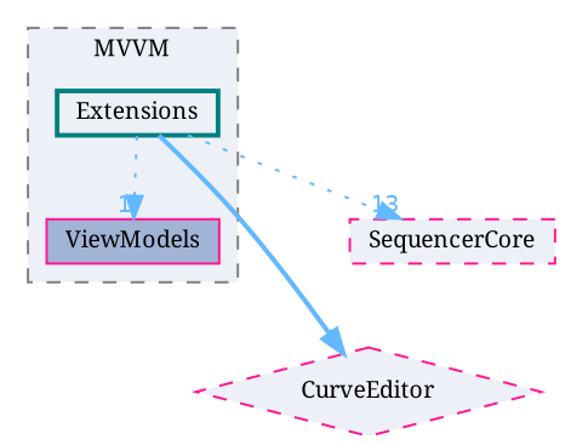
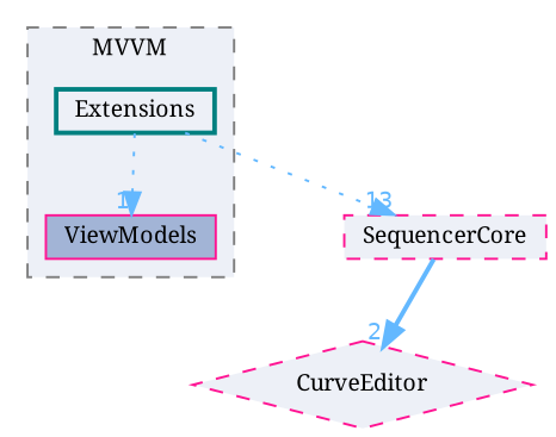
  digraph {
    compound=true
    fontname="Noto Serif"
    node [color=deeppink fillcolor="#edf0f7" fontname="Noto Serif" fontsize=10 shape=box style="filled,dashed"]
    edge [color=steelblue1 fontcolor=steelblue1 fontname="Noto Serif" fontsize=10 labeldistance=1.5 labelfontname=Helvetica labelfontsize=10 style=dotted]
    n1 [fillcolor="#a2b4d6" height=0.2 label=ViewModels style=filled width=0.4]
    n2 [color=teal height=0.2 label=Extensions style="filled,bold" width=0.4]
    n3 [height=0.2 label=CurveEditor shape=diamond width=0.4]
    n4 [height=0.2 label=SequencerCore width=0.4]
    subgraph cluster_1 {
      bgcolor="#edf0f7"
      fontsize=10
      label=MVVM
      pencolor=grey50
      style="filled,dashed"
      n1
      n2
    }
    n2 -> n1 [headlabel=1]
-   n2 -> n3 [headlabel=2 style=bold]
+   n4 -> n3 [headlabel=2 style=bold]
    n2 -> n4 [headlabel=13]
  }
